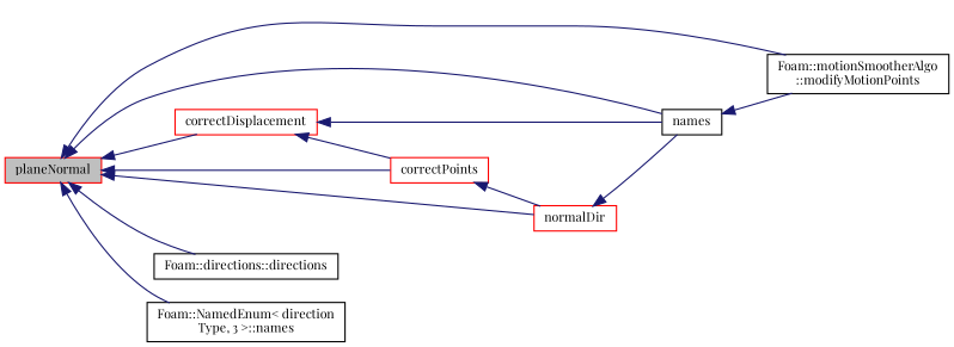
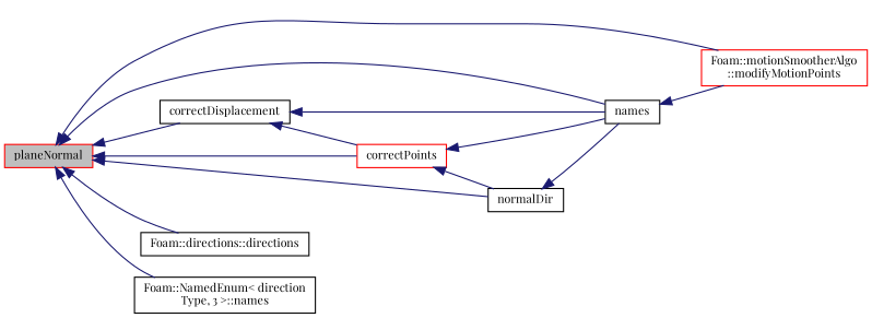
  digraph {
    fontname="Playfair Display"
    rankdir=LR
    node [color=red fontname="Playfair Display" fontsize=10 shape=record]
    edge [color=midnightblue dir=back fontname="Playfair Display" fontsize=10 labelfontname=Helvetica labelfontsize=10 style=solid]
    n1 [fillcolor=grey75 fontcolor=black height=0.2 label=planeNormal style=filled width=0.4]
-   n2 [height=0.2 label=correctDisplacement width=0.4]
+   n2 [color=black height=0.2 label=correctDisplacement width=0.4]
    n3 [height=0.2 label=correctPoints width=0.4]
-   n4 [color=black height=0.2 label="Foam::motionSmootherAlgo\l::modifyMotionPoints" width=0.4]
+   n4 [height=0.2 label="Foam::motionSmootherAlgo\l::modifyMotionPoints" width=0.4]
    n5 [color=black height=0.2 label=names width=0.4]
    n6 [color=black height=0.2 label="Foam::directions::directions" width=0.4]
    n7 [color=black height=0.2 label="Foam::NamedEnum\< direction\lType, 3 \>::names" width=0.4]
-   n8 [height=0.2 label=normalDir width=0.4]
+   n8 [color=black height=0.2 label=normalDir width=0.4]
    n1 -> n2
    n1 -> n3
    n1 -> n4
    n1 -> n5
    n1 -> n6
    n1 -> n7
    n1 -> n8
    n2 -> n3
    n2 -> n5
+   n3 -> n5
    n3 -> n8
    n5 -> n4
    n8 -> n5
  }
